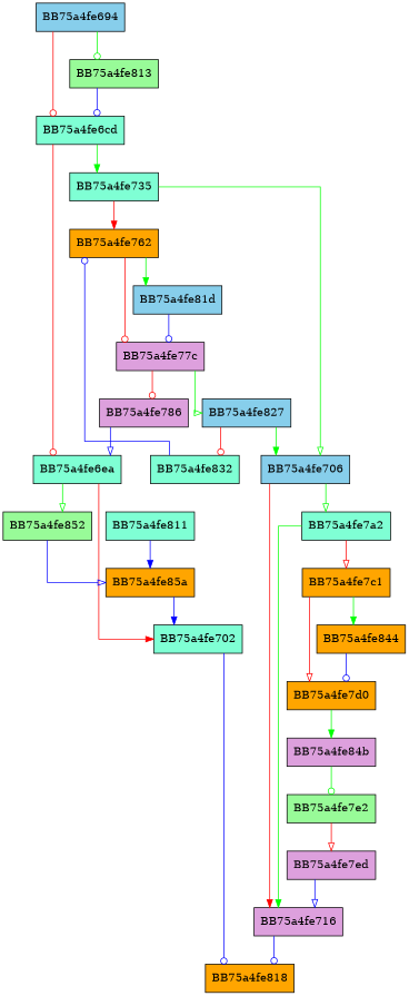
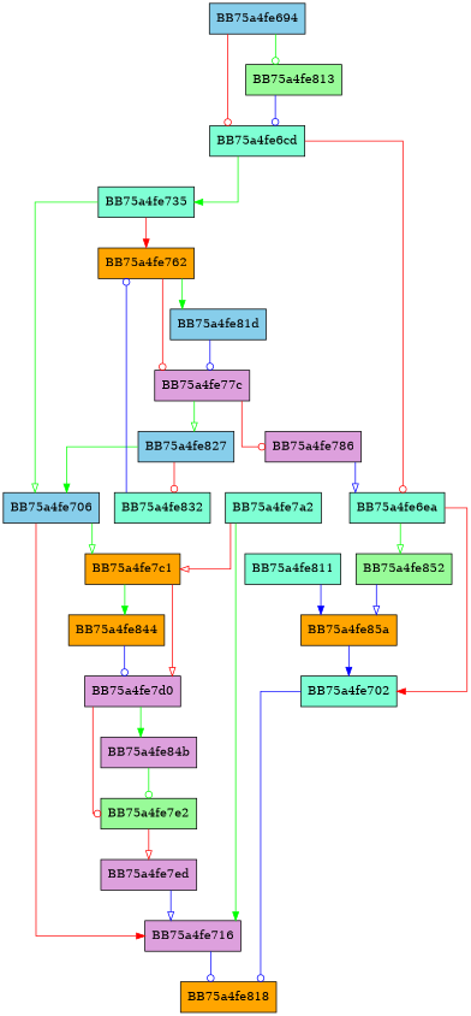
  digraph {
    splines=ortho
    node [fillcolor=aquamarine shape=box style=filled]
    edge [arrowhead=odot color=green]
    BB75a4fe694 [fillcolor=skyblue]
    BB75a4fe813 [fillcolor=palegreen]
    BB75a4fe6cd
    BB75a4fe735
    BB75a4fe6ea
    BB75a4fe706 [fillcolor=skyblue]
    BB75a4fe762 [fillcolor=orange]
    BB75a4fe852 [fillcolor=palegreen]
    BB75a4fe702
    BB75a4fe7a2
    BB75a4fe716 [fillcolor=plum]
    BB75a4fe81d [fillcolor=skyblue]
    BB75a4fe77c [fillcolor=plum]
    BB75a4fe85a [fillcolor=orange]
    n15 [fillcolor=orange label=BB75a4fe818]
    BB75a4fe7c1 [fillcolor=orange]
    BB75a4fe844 [fillcolor=orange]
-   BB75a4fe7d0 [fillcolor=orange]
+   BB75a4fe7d0 [fillcolor=plum]
    BB75a4fe827 [fillcolor=skyblue]
    BB75a4fe786 [fillcolor=plum]
    BB75a4fe832
    BB75a4fe84b [fillcolor=plum]
    BB75a4fe7e2 [fillcolor=palegreen]
    BB75a4fe7ed [fillcolor=plum]
    BB75a4fe811
    BB75a4fe694 -> BB75a4fe813
    BB75a4fe694 -> BB75a4fe6cd [color=red]
    BB75a4fe813 -> BB75a4fe6cd [color=blue]
    BB75a4fe6cd -> BB75a4fe735 [arrowhead=normal]
    BB75a4fe6cd -> BB75a4fe6ea [color=red]
    BB75a4fe735 -> BB75a4fe706 [arrowhead=onormal]
    BB75a4fe735 -> BB75a4fe762 [arrowhead=normal color=red]
    BB75a4fe6ea -> BB75a4fe852 [arrowhead=onormal]
    BB75a4fe6ea -> BB75a4fe702 [arrowhead=normal color=red]
-   BB75a4fe706 -> BB75a4fe7a2 [arrowhead=onormal]
+   BB75a4fe706 -> BB75a4fe7c1 [arrowhead=onormal]
    BB75a4fe706 -> BB75a4fe716 [arrowhead=normal color=red]
    BB75a4fe762 -> BB75a4fe81d [arrowhead=normal]
    BB75a4fe762 -> BB75a4fe77c [color=red]
    BB75a4fe852 -> BB75a4fe85a [arrowhead=onormal color=blue]
    BB75a4fe702 -> n15 [color=blue]
    BB75a4fe7a2 -> BB75a4fe716 [arrowhead=normal]
    BB75a4fe7a2 -> BB75a4fe7c1 [arrowhead=onormal color=red]
    BB75a4fe716 -> n15 [color=blue]
    BB75a4fe81d -> BB75a4fe77c [color=blue]
    BB75a4fe77c -> BB75a4fe827 [arrowhead=onormal]
    BB75a4fe77c -> BB75a4fe786 [color=red]
    BB75a4fe85a -> BB75a4fe702 [arrowhead=normal color=blue]
    BB75a4fe7c1 -> BB75a4fe844 [arrowhead=normal]
    BB75a4fe7c1 -> BB75a4fe7d0 [arrowhead=onormal color=red]
    BB75a4fe844 -> BB75a4fe7d0 [color=blue]
    BB75a4fe7d0 -> BB75a4fe84b [arrowhead=normal]
+   BB75a4fe7d0 -> BB75a4fe7e2 [color=red]
    BB75a4fe827 -> BB75a4fe706 [arrowhead=normal]
    BB75a4fe827 -> BB75a4fe832 [color=red]
    BB75a4fe786 -> BB75a4fe6ea [arrowhead=onormal color=blue]
    BB75a4fe832 -> BB75a4fe762 [color=blue]
    BB75a4fe84b -> BB75a4fe7e2
    BB75a4fe7e2 -> BB75a4fe7ed [arrowhead=onormal color=red]
    BB75a4fe7ed -> BB75a4fe716 [arrowhead=onormal color=blue]
    BB75a4fe811 -> BB75a4fe85a [arrowhead=normal color=blue]
  }
